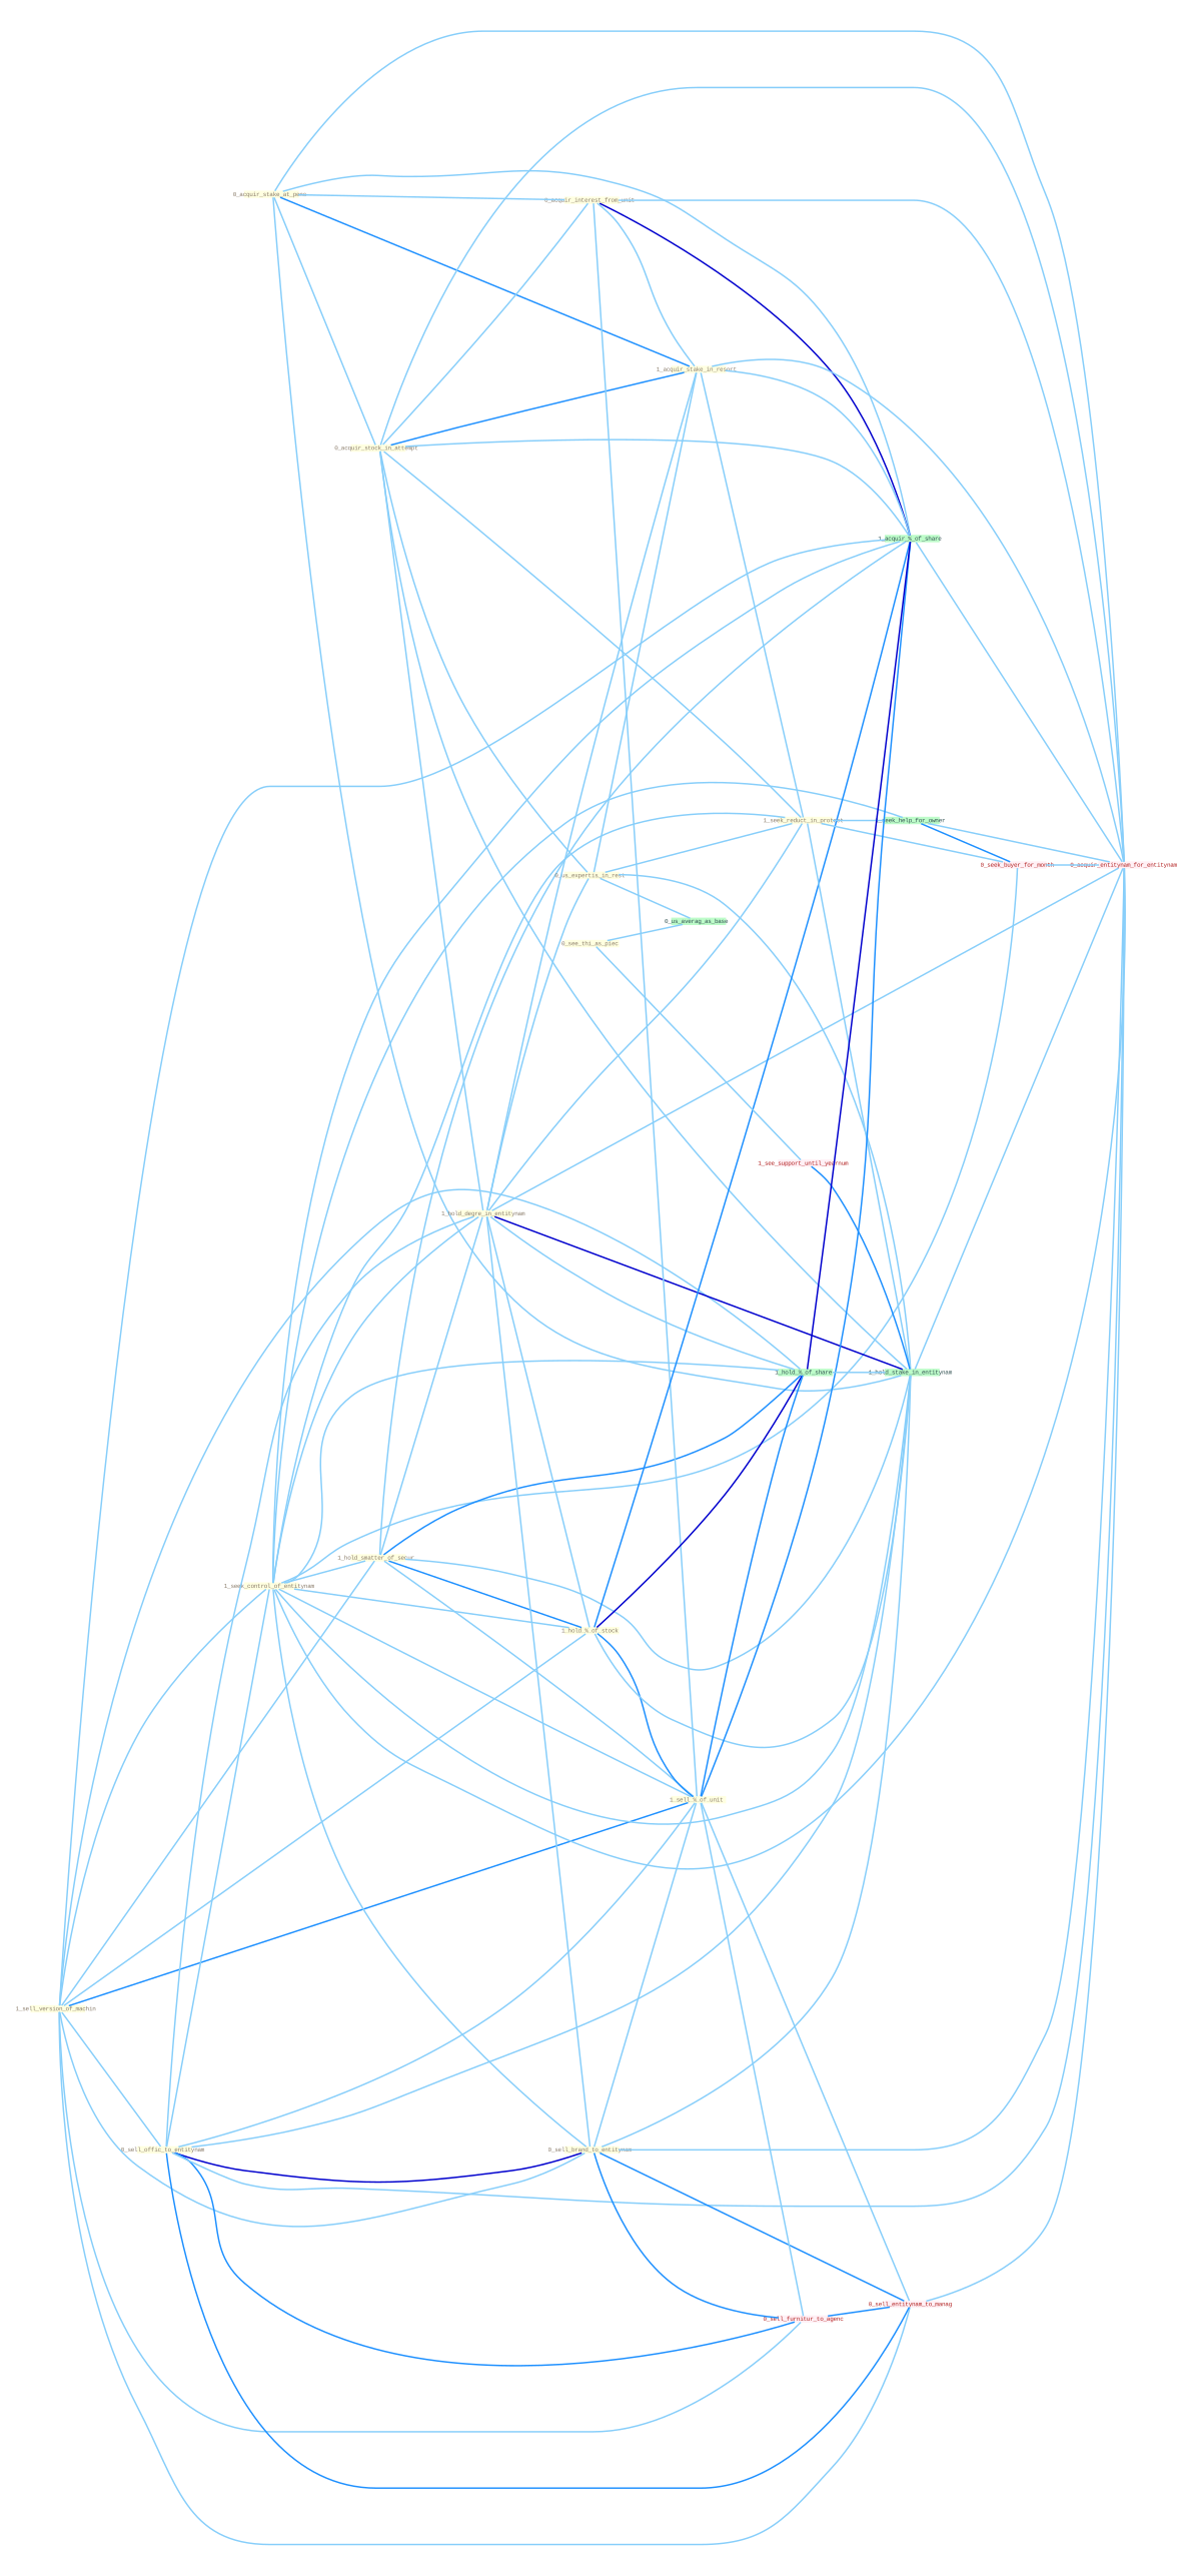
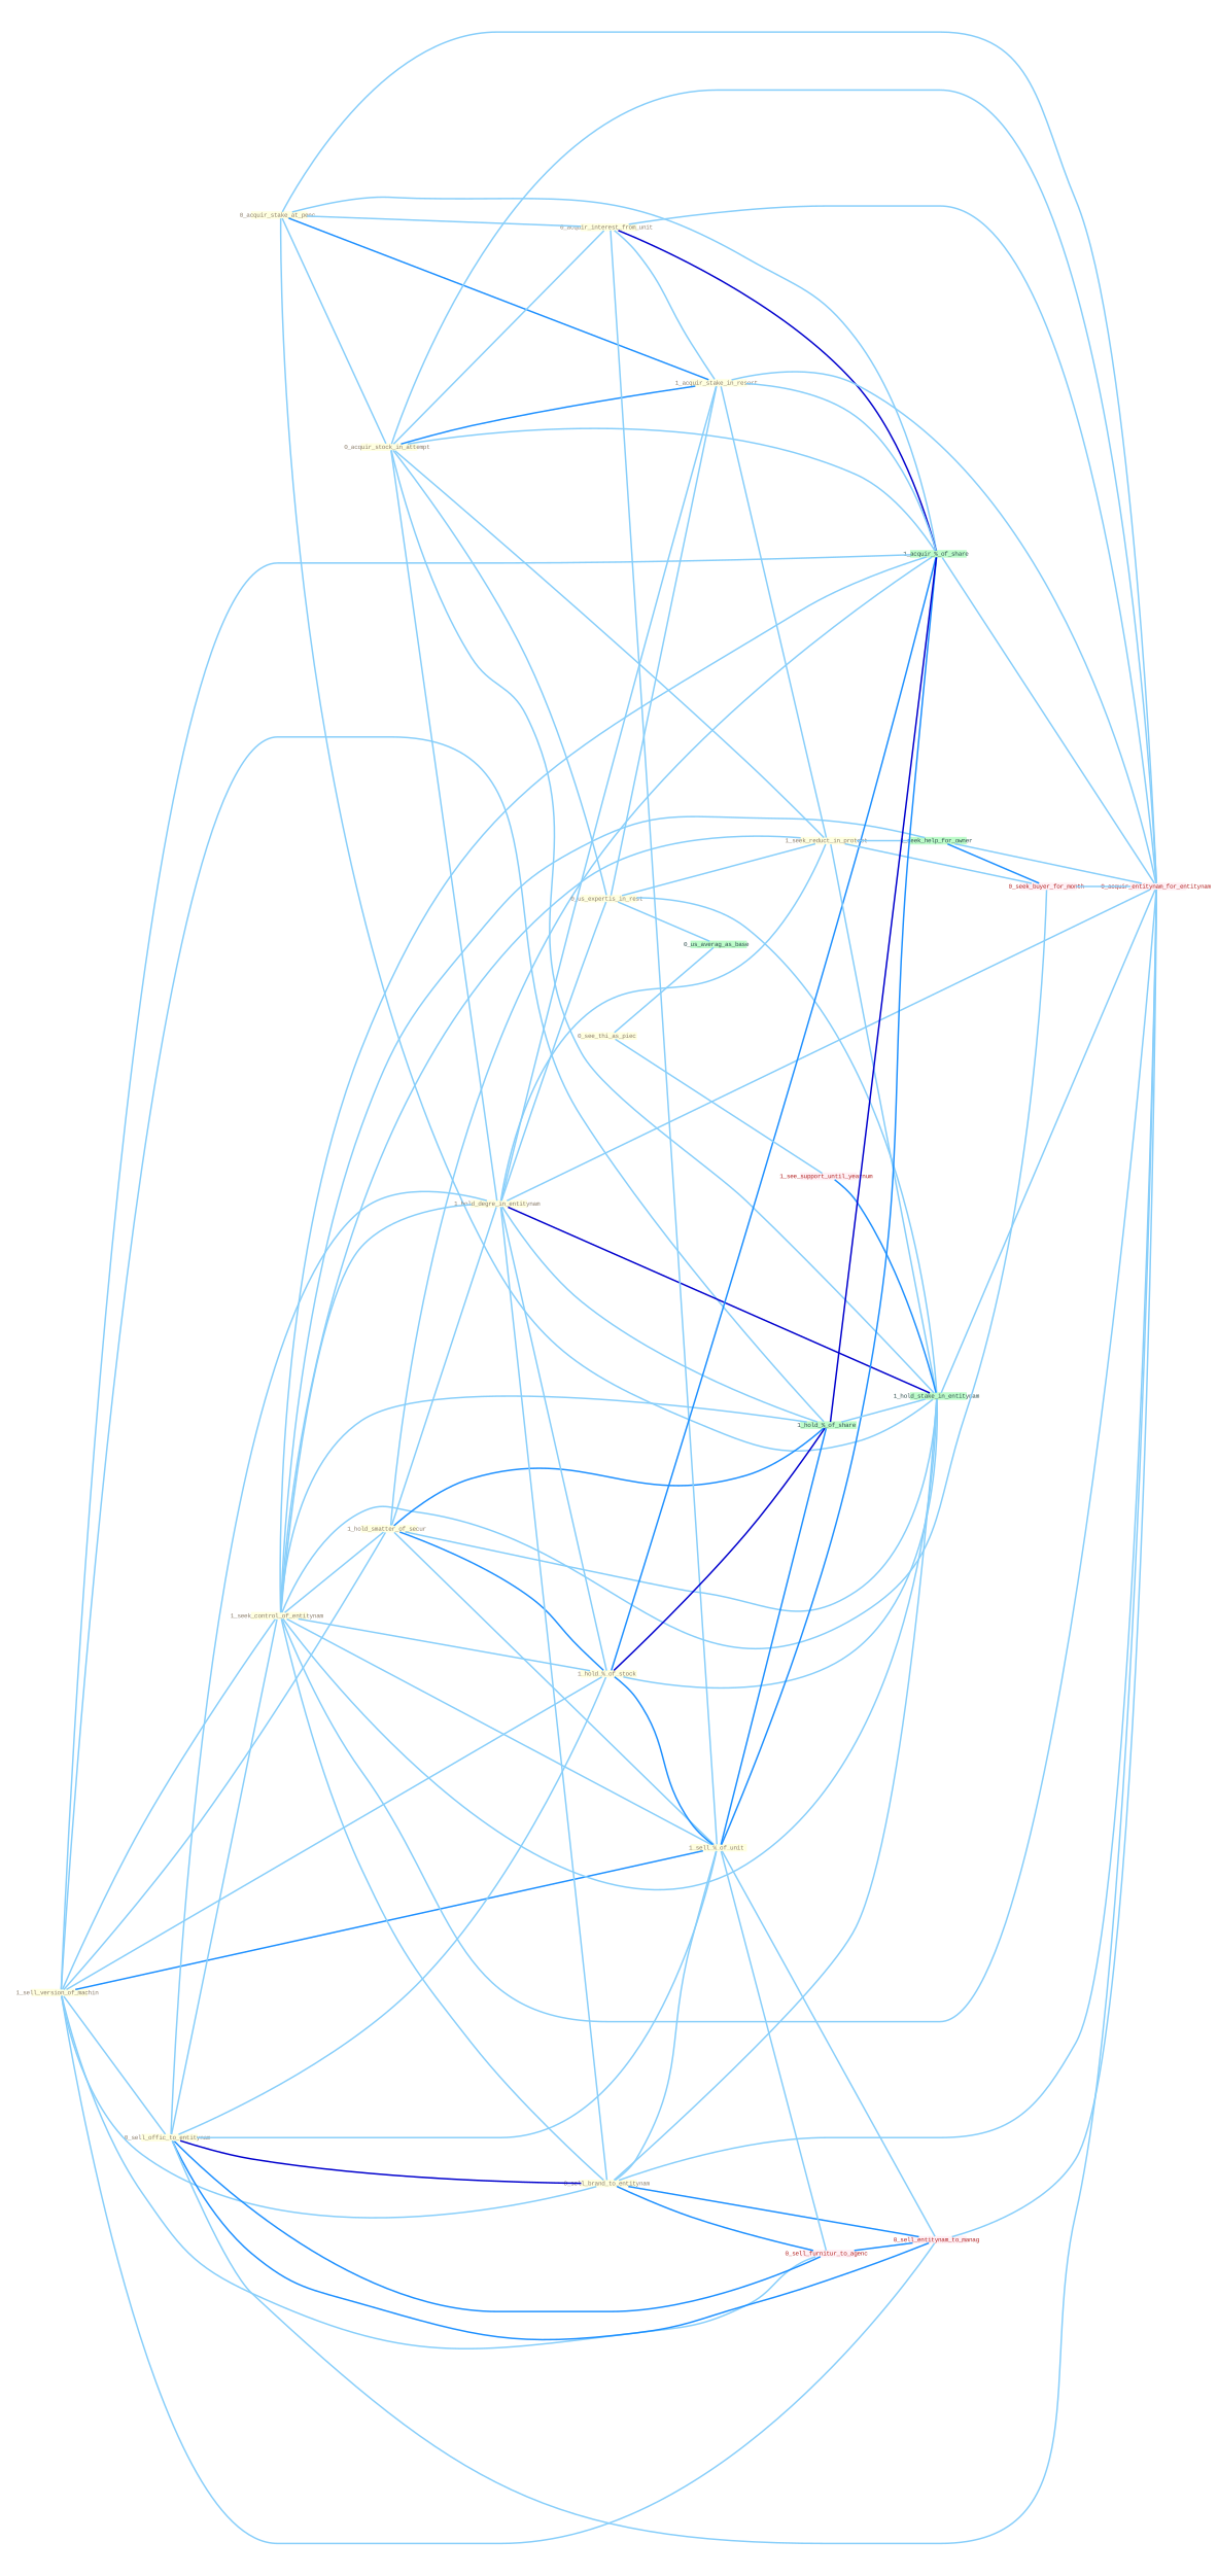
  graph {
    fontname="Liberation Mono"
    rankdir=LR
    node [color="#ffffe0" fixedsize=true fontcolor="#8b7d6b" fontname="Liberation Mono" fontsize=4 shape=polygon style=filled]
    edge [color="#87cefa" fontname="Liberation Mono" w=1]
    "0_acquir_stake_at_penc " [height=.06 width=.5]
    "1_sell_version_of_machin " [height=.06 width=.5]
    "0_sell_offic_to_entitynam " [height=.06 width=.5]
    "1_seek_control_of_entitynam " [height=.06 width=.5]
    "1_hold_smatter_of_secur " [height=.06 width=.5]
    "0_acquir_stock_in_attempt " [height=.06 width=.5]
    "1_hold_degre_in_entitynam " [height=.06 width=.5]
    "0_us_expertis_in_rest " [height=.06 width=.5]
    "0_acquir_interest_from_unit " [height=.06 width=.5]
    "1_acquir_stake_in_resort " [height=.06 width=.5]
    "1_hold_%_of_stock " [height=.06 width=.5]
    "1_seek_reduct_in_protect " [height=.06 width=.5]
    "0_see_thi_as_piec " [height=.06 width=.5]
    "0_sell_brand_to_entitynam " [height=.06 width=.5]
    "1_sell_%_of_unit " [height=.06 width=.5]
    "0_seek_buyer_for_month " [color="#fff0f5" fontcolor="#b22222" height=.06 width=.5]
    "1_see_support_until_yearnum " [color="#fff0f5" fontcolor="#b22222" height=.06 width=.5]
    "0_sell_furnitur_to_agenc " [color="#fff0f5" fontcolor="#b22222" height=.06 width=.5]
    "0_sell_entitynam_to_manag " [color="#fff0f5" fontcolor="#b22222" height=.06 width=.5]
    "0_acquir_entitynam_for_entitynam " [color="#fff0f5" fontcolor="#b22222" height=.06 width=.5]
    "1_hold_stake_in_entitynam " [color="#BDFCC9" fontcolor="#2f4f4f" height=.06 width=.5]
    "1_acquir_%_of_share " [color="#BDFCC9" fontcolor="#2f4f4f" height=.06 width=.5]
    "1_hold_%_of_share " [color="#BDFCC9" fontcolor="#2f4f4f" height=.06 width=.5]
    "1_seek_help_for_owner " [color="#BDFCC9" fontcolor="#2f4f4f" height=.06 width=.5]
    "0_us_averag_as_base " [color="#BDFCC9" fontcolor="#2f4f4f" height=.06 width=.5]
    subgraph sub_1 {
      "0_acquir_stake_at_penc "
      "1_sell_version_of_machin "
      "0_sell_offic_to_entitynam "
      "1_seek_control_of_entitynam "
      "1_hold_smatter_of_secur "
      "0_acquir_stock_in_attempt "
      "1_hold_degre_in_entitynam "
      "0_us_expertis_in_rest "
      "0_acquir_interest_from_unit "
      "1_acquir_stake_in_resort "
      "1_hold_%_of_stock "
      "1_seek_reduct_in_protect "
      "0_see_thi_as_piec "
      "0_sell_brand_to_entitynam "
      "1_sell_%_of_unit "
    }
    subgraph sub_2 {
      "0_seek_buyer_for_month "
      "1_see_support_until_yearnum "
      "0_sell_furnitur_to_agenc "
      "0_sell_entitynam_to_manag "
      "0_acquir_entitynam_for_entitynam "
    }
    "0_acquir_stake_at_penc " -- "0_acquir_stock_in_attempt "
    "0_acquir_stake_at_penc " -- "0_acquir_interest_from_unit "
    "0_acquir_stake_at_penc " -- "1_acquir_stake_in_resort " [color="#1e90ff" w=2]
    "0_acquir_stake_at_penc " -- "0_acquir_entitynam_for_entitynam "
    "0_acquir_stake_at_penc " -- "1_hold_stake_in_entitynam "
    "0_acquir_stake_at_penc " -- "1_acquir_%_of_share "
    "1_sell_version_of_machin " -- "0_sell_offic_to_entitynam "
    "1_sell_version_of_machin " -- "1_seek_control_of_entitynam "
    "1_sell_version_of_machin " -- "1_hold_smatter_of_secur "
    "1_sell_version_of_machin " -- "1_hold_%_of_stock "
    "1_sell_version_of_machin " -- "0_sell_brand_to_entitynam "
    "1_sell_version_of_machin " -- "1_sell_%_of_unit " [color="#1e90ff" w=2]
    "1_sell_version_of_machin " -- "0_sell_furnitur_to_agenc "
    "1_sell_version_of_machin " -- "0_sell_entitynam_to_manag "
    "1_sell_version_of_machin " -- "1_acquir_%_of_share "
    "1_sell_version_of_machin " -- "1_hold_%_of_share "
    "0_sell_offic_to_entitynam " -- "1_seek_control_of_entitynam "
    "0_sell_offic_to_entitynam " -- "1_hold_degre_in_entitynam "
    "0_sell_offic_to_entitynam " -- "0_sell_brand_to_entitynam " [color="#0000cd" w=3]
    "0_sell_offic_to_entitynam " -- "1_sell_%_of_unit "
    "0_sell_offic_to_entitynam " -- "0_sell_furnitur_to_agenc " [color="#1e90ff" w=2]
    "0_sell_offic_to_entitynam " -- "0_sell_entitynam_to_manag " [color="#1e90ff" w=2]
    "0_sell_offic_to_entitynam " -- "0_acquir_entitynam_for_entitynam "
-   "0_sell_offic_to_entitynam " -- "1_hold_stake_in_entitynam "
+   "0_sell_offic_to_entitynam " -- "1_hold_%_of_stock "
    "1_seek_control_of_entitynam " -- "1_hold_smatter_of_secur "
    "1_seek_control_of_entitynam " -- "1_hold_degre_in_entitynam "
    "1_seek_control_of_entitynam " -- "1_hold_%_of_stock "
    "1_seek_control_of_entitynam " -- "1_seek_reduct_in_protect "
    "1_seek_control_of_entitynam " -- "0_sell_brand_to_entitynam "
    "1_seek_control_of_entitynam " -- "1_sell_%_of_unit "
    "1_seek_control_of_entitynam " -- "0_seek_buyer_for_month "
    "1_seek_control_of_entitynam " -- "0_acquir_entitynam_for_entitynam "
    "1_seek_control_of_entitynam " -- "1_hold_stake_in_entitynam "
    "1_seek_control_of_entitynam " -- "1_acquir_%_of_share "
    "1_seek_control_of_entitynam " -- "1_hold_%_of_share "
    "1_seek_control_of_entitynam " -- "1_seek_help_for_owner "
    "1_hold_smatter_of_secur " -- "1_hold_degre_in_entitynam "
    "1_hold_smatter_of_secur " -- "1_hold_%_of_stock " [color="#1e90ff" w=2]
    "1_hold_smatter_of_secur " -- "1_sell_%_of_unit "
    "1_hold_smatter_of_secur " -- "1_hold_stake_in_entitynam "
    "1_hold_smatter_of_secur " -- "1_acquir_%_of_share "
    "1_hold_smatter_of_secur " -- "1_hold_%_of_share " [color="#1e90ff" w=2]
    "0_acquir_stock_in_attempt " -- "1_hold_degre_in_entitynam "
    "0_acquir_stock_in_attempt " -- "0_us_expertis_in_rest "
    "0_acquir_stock_in_attempt " -- "0_acquir_interest_from_unit "
    "0_acquir_stock_in_attempt " -- "1_acquir_stake_in_resort " [color="#1e90ff" w=2]
    "0_acquir_stock_in_attempt " -- "1_seek_reduct_in_protect "
    "0_acquir_stock_in_attempt " -- "0_acquir_entitynam_for_entitynam "
    "0_acquir_stock_in_attempt " -- "1_hold_stake_in_entitynam "
    "0_acquir_stock_in_attempt " -- "1_acquir_%_of_share "
    "1_hold_degre_in_entitynam " -- "0_us_expertis_in_rest "
    "1_hold_degre_in_entitynam " -- "1_acquir_stake_in_resort "
    "1_hold_degre_in_entitynam " -- "1_hold_%_of_stock "
    "1_hold_degre_in_entitynam " -- "1_seek_reduct_in_protect "
    "1_hold_degre_in_entitynam " -- "0_sell_brand_to_entitynam "
    "1_hold_degre_in_entitynam " -- "0_acquir_entitynam_for_entitynam "
    "1_hold_degre_in_entitynam " -- "1_hold_stake_in_entitynam " [color="#0000cd" w=3]
    "1_hold_degre_in_entitynam " -- "1_hold_%_of_share "
    "0_us_expertis_in_rest " -- "1_acquir_stake_in_resort "
    "0_us_expertis_in_rest " -- "1_seek_reduct_in_protect "
    "0_us_expertis_in_rest " -- "1_hold_stake_in_entitynam "
    "0_us_expertis_in_rest " -- "0_us_averag_as_base "
    "0_acquir_interest_from_unit " -- "1_acquir_stake_in_resort "
    "0_acquir_interest_from_unit " -- "1_sell_%_of_unit "
    "0_acquir_interest_from_unit " -- "0_acquir_entitynam_for_entitynam "
    "0_acquir_interest_from_unit " -- "1_acquir_%_of_share " [color="#0000cd"]
    "1_acquir_stake_in_resort " -- "1_seek_reduct_in_protect "
    "1_acquir_stake_in_resort " -- "0_acquir_entitynam_for_entitynam "
    "1_acquir_stake_in_resort " -- "1_acquir_%_of_share "
    "1_hold_%_of_stock " -- "1_sell_%_of_unit " [color="#1e90ff" w=2]
    "1_hold_%_of_stock " -- "1_hold_stake_in_entitynam "
    "1_hold_%_of_stock " -- "1_acquir_%_of_share " [color="#1e90ff" w=2]
    "1_hold_%_of_stock " -- "1_hold_%_of_share " [color="#0000cd" w=3]
    "1_seek_reduct_in_protect " -- "0_seek_buyer_for_month "
    "1_seek_reduct_in_protect " -- "1_hold_stake_in_entitynam "
    "1_seek_reduct_in_protect " -- "1_seek_help_for_owner "
    "0_see_thi_as_piec " -- "1_see_support_until_yearnum "
    "0_see_thi_as_piec " -- "0_us_averag_as_base "
    "0_sell_brand_to_entitynam " -- "1_sell_%_of_unit "
    "0_sell_brand_to_entitynam " -- "0_sell_furnitur_to_agenc " [color="#1e90ff" w=2]
    "0_sell_brand_to_entitynam " -- "0_sell_entitynam_to_manag " [color="#1e90ff" w=2]
    "0_sell_brand_to_entitynam " -- "0_acquir_entitynam_for_entitynam "
    "0_sell_brand_to_entitynam " -- "1_hold_stake_in_entitynam "
    "1_sell_%_of_unit " -- "0_sell_furnitur_to_agenc "
    "1_sell_%_of_unit " -- "0_sell_entitynam_to_manag "
    "1_sell_%_of_unit " -- "1_acquir_%_of_share " [color="#1e90ff" w=2]
    "1_sell_%_of_unit " -- "1_hold_%_of_share " [color="#1e90ff" w=2]
    "0_seek_buyer_for_month " -- "0_acquir_entitynam_for_entitynam "
    "1_see_support_until_yearnum " -- "1_hold_stake_in_entitynam " [color="#1e90ff" w=2]
    "0_sell_furnitur_to_agenc " -- "0_sell_entitynam_to_manag " [color="#1e90ff" w=2]
    "0_sell_entitynam_to_manag " -- "0_acquir_entitynam_for_entitynam "
    "1_hold_stake_in_entitynam " -- "0_acquir_entitynam_for_entitynam "
    "1_acquir_%_of_share " -- "0_acquir_entitynam_for_entitynam "
    "1_hold_%_of_share " -- "1_hold_stake_in_entitynam "
    "1_hold_%_of_share " -- "1_acquir_%_of_share " [color="#0000cd" w=3]
    "1_seek_help_for_owner " -- "0_seek_buyer_for_month " [color="#1e90ff" w=2]
    "1_seek_help_for_owner " -- "0_acquir_entitynam_for_entitynam "
  }
